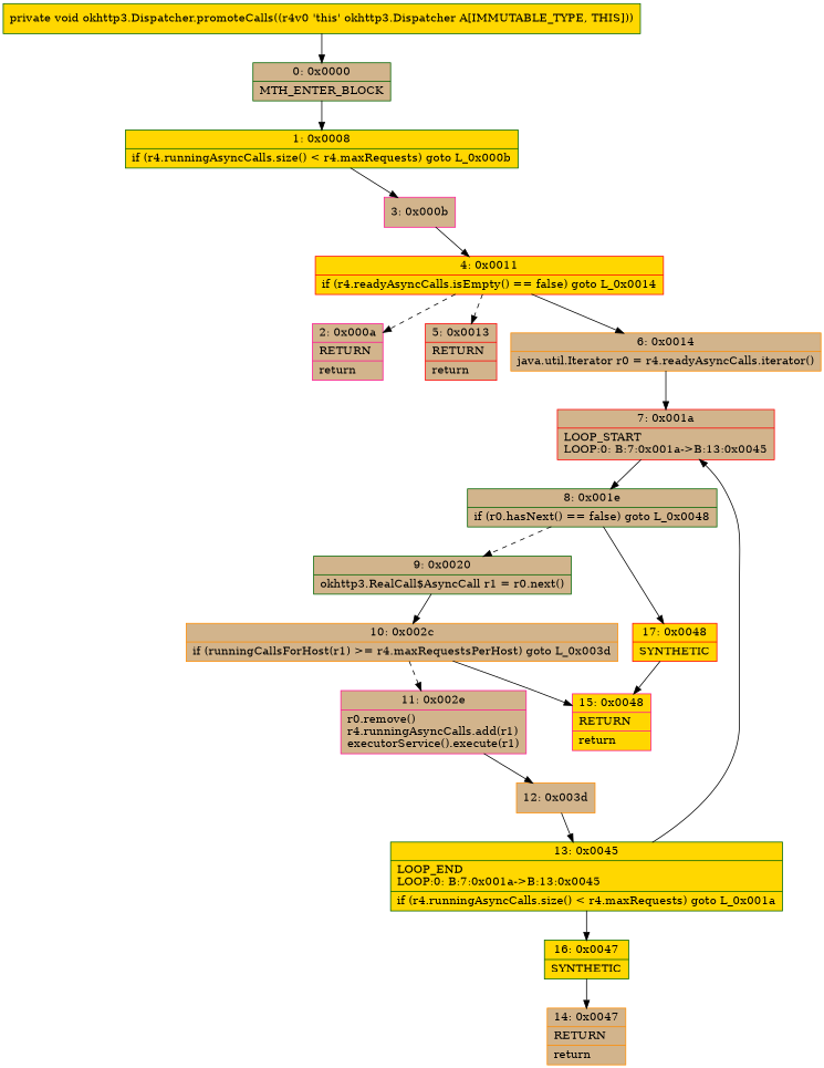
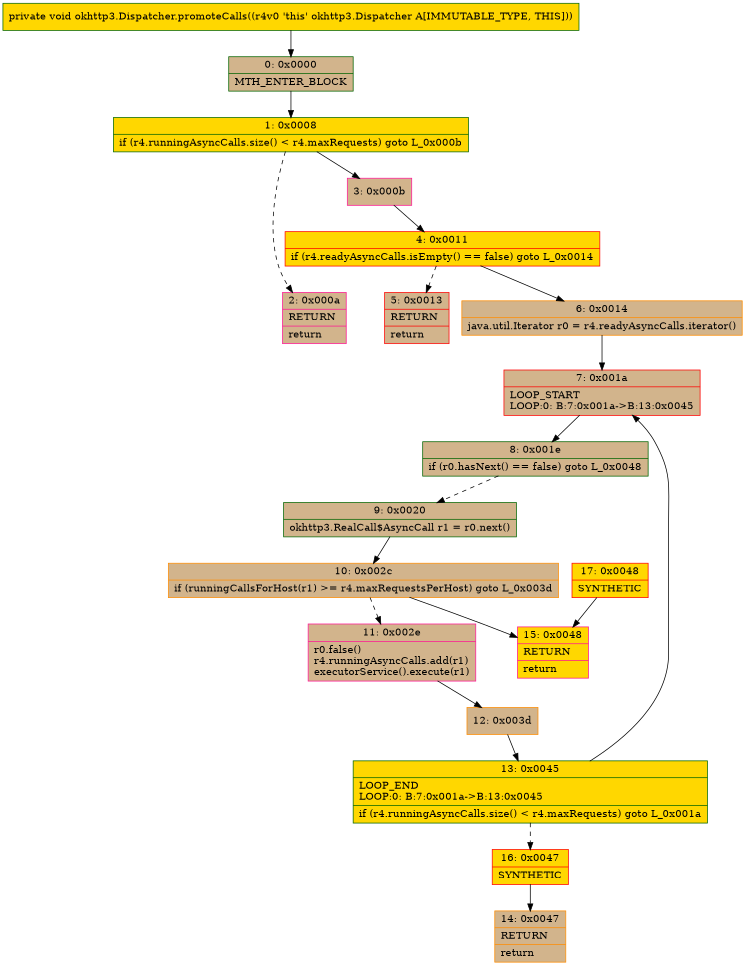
  digraph {
    node [color=darkgreen fillcolor=tan shape=record style=filled]
    n1 [label="{0\:\ 0x0000|MTH_ENTER_BLOCK\l}"]
    n2 [fillcolor=gold label="{1\:\ 0x0008|if (r4.runningAsyncCalls.size() \< r4.maxRequests) goto L_0x000b\l}"]
    n3 [color=deeppink label="{2\:\ 0x000a|RETURN\l|return\l}"]
    n4 [color=deeppink label="{3\:\ 0x000b}"]
    n5 [color=red fillcolor=gold label="{4\:\ 0x0011|if (r4.readyAsyncCalls.isEmpty() == false) goto L_0x0014\l}"]
    n6 [color=red label="{5\:\ 0x0013|RETURN\l|return\l}"]
    n7 [color=darkorange label="{6\:\ 0x0014|java.util.Iterator r0 = r4.readyAsyncCalls.iterator()\l}"]
    n8 [color=red label="{7\:\ 0x001a|LOOP_START\lLOOP:0: B:7:0x001a\-\>B:13:0x0045\l}"]
    n9 [label="{8\:\ 0x001e|if (r0.hasNext() == false) goto L_0x0048\l}"]
    n10 [label="{9\:\ 0x0020|okhttp3.RealCall$AsyncCall r1 = r0.next()\l}"]
    n11 [color=red fillcolor=gold label="{17\:\ 0x0048|SYNTHETIC\l}"]
    n12 [color=darkorange label="{10\:\ 0x002c|if (runningCallsForHost(r1) \>= r4.maxRequestsPerHost) goto L_0x003d\l}"]
    n13 [color=deeppink fillcolor=gold label="{15\:\ 0x0048|RETURN\l|return\l}"]
-   n14 [color=deeppink label="{11\:\ 0x002e|r0.remove()\lr4.runningAsyncCalls.add(r1)\lexecutorService().execute(r1)\l}"]
+   n14 [color=deeppink label="{11\:\ 0x002e|r0.false()\lr4.runningAsyncCalls.add(r1)\lexecutorService().execute(r1)\l}"]
    n15 [color=darkorange label="{12\:\ 0x003d}"]
    n16 [fillcolor=gold label="{13\:\ 0x0045|LOOP_END\lLOOP:0: B:7:0x001a\-\>B:13:0x0045\l|if (r4.runningAsyncCalls.size() \< r4.maxRequests) goto L_0x001a\l}"]
-   n17 [fillcolor=gold label="{16\:\ 0x0047|SYNTHETIC\l}"]
+   n17 [color=red fillcolor=gold label="{16\:\ 0x0047|SYNTHETIC\l}"]
    n18 [color=darkorange label="{14\:\ 0x0047|RETURN\l|return\l}"]
    n19 [fillcolor=gold label="{private void okhttp3.Dispatcher.promoteCalls((r4v0 'this' okhttp3.Dispatcher A[IMMUTABLE_TYPE, THIS])) }"]
    n1 -> n2
-   n5 -> n3 [style=dashed]
+   n2 -> n3 [style=dashed]
    n2 -> n4
    n4 -> n5
    n5 -> n6 [style=dashed]
    n5 -> n7
    n7 -> n8
    n8 -> n9
    n9 -> n10 [style=dashed]
-   n9 -> n11
    n10 -> n12
    n11 -> n13
    n12 -> n13
    n12 -> n14 [style=dashed]
    n14 -> n15
    n15 -> n16
    n16 -> n8
-   n16 -> n17 [style=solid]
+   n16 -> n17 [style=dashed]
    n17 -> n18
    n19 -> n1
  }
